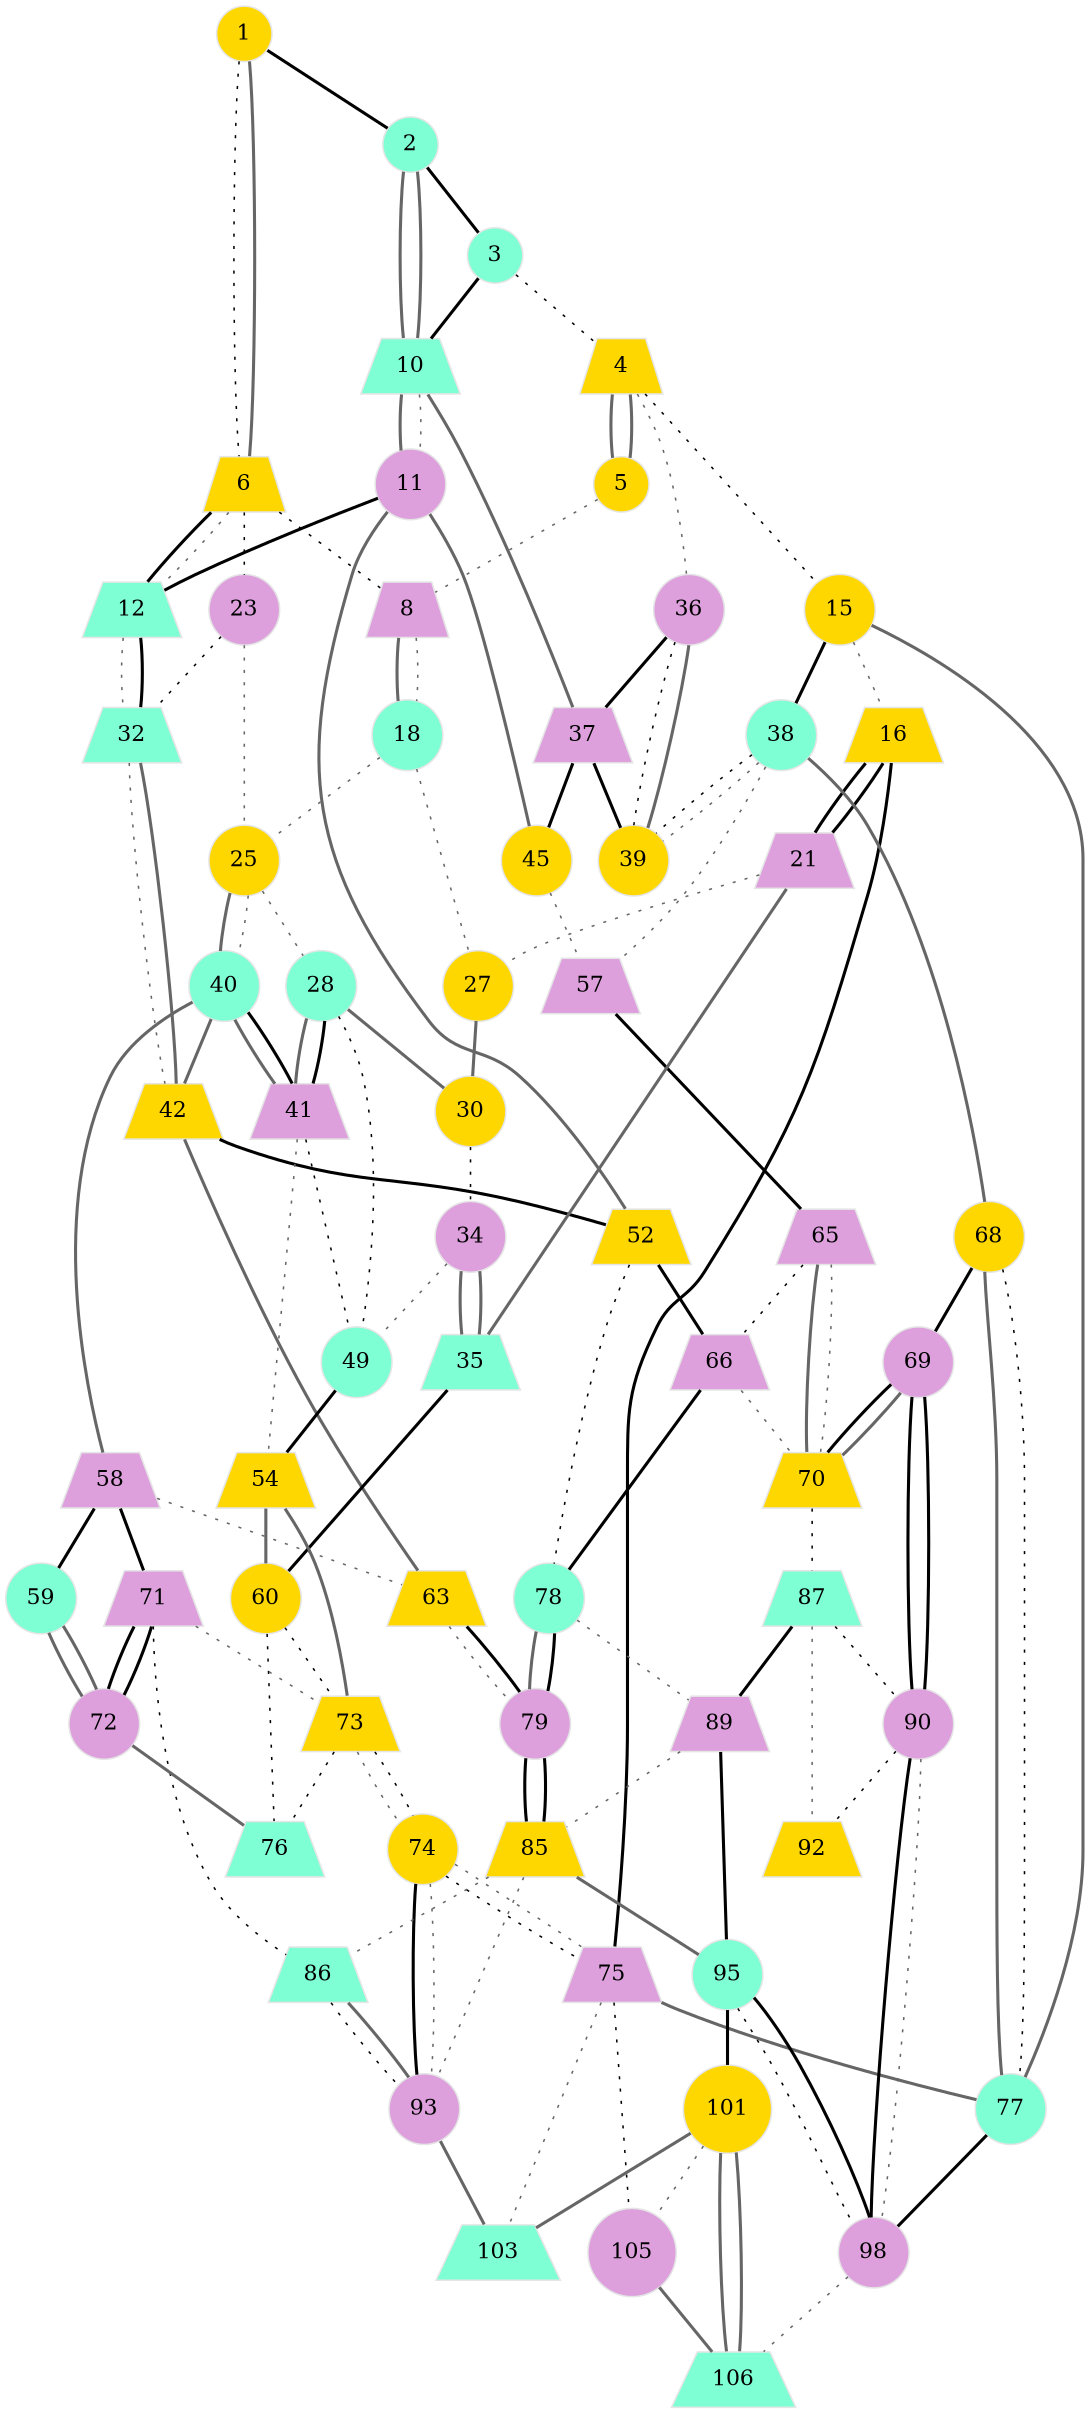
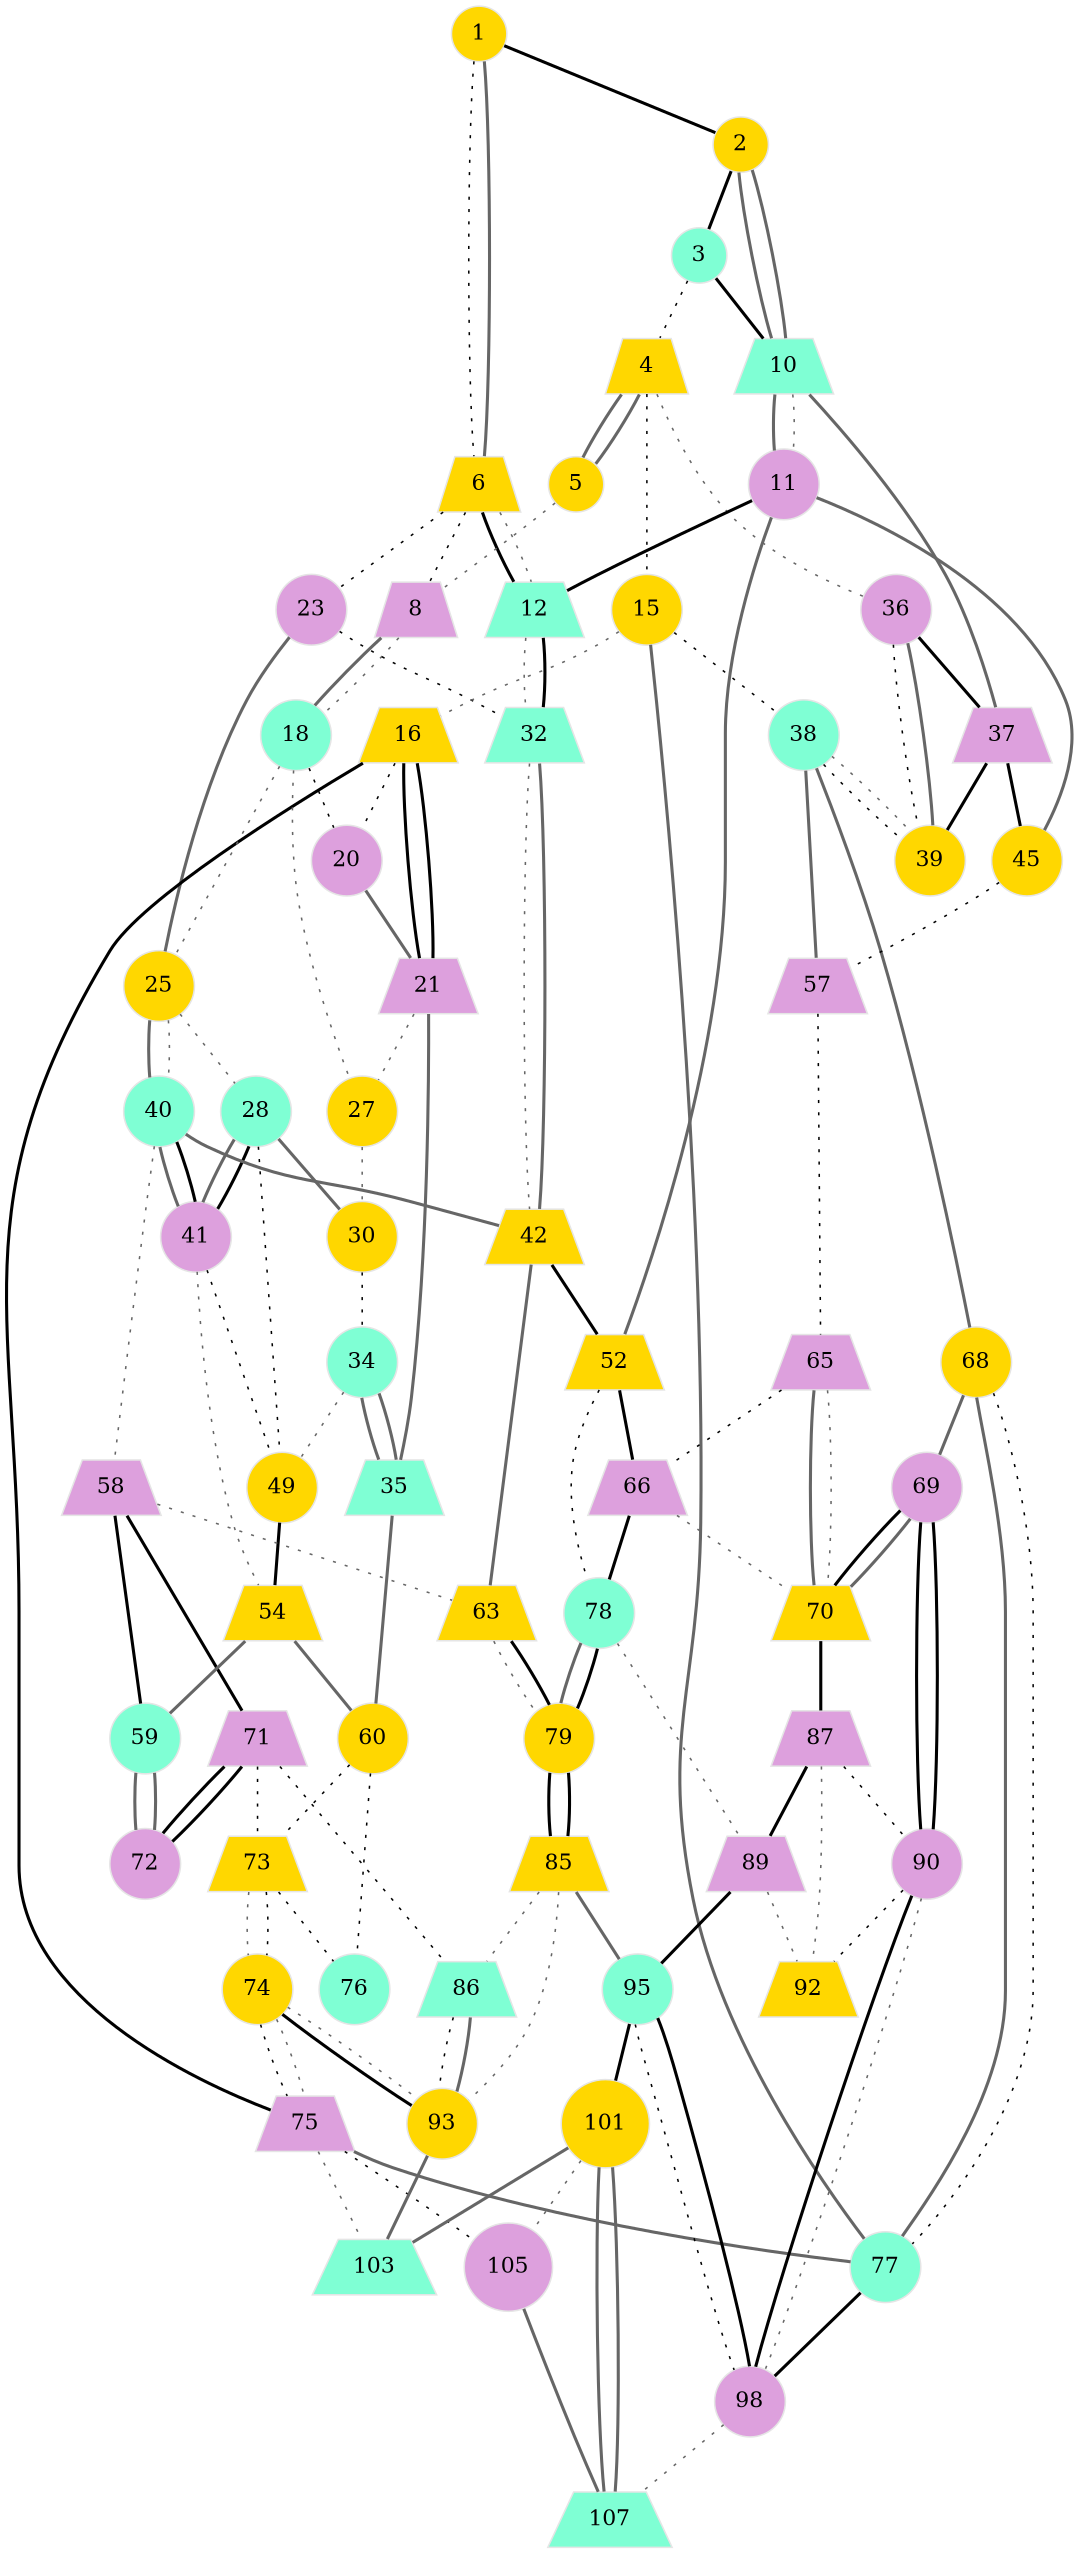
  graph {
    node [color=gray90 fillcolor=gold shape=circle style=filled]
    edge [color=gray40 style=bold]
-   2 [fillcolor=aquamarine]
+   2
    1
    6 [shape=trapezium super="+7"]
    3 [fillcolor=aquamarine]
    10 [fillcolor=aquamarine shape=trapezium super="+13"]
    8 [fillcolor=plum shape=trapezium super="+9"]
    12 [fillcolor=aquamarine shape=trapezium]
    23 [fillcolor=plum super="+24"]
    4 [shape=trapezium super="+14"]
    11 [fillcolor=plum super="+47"]
    37 [fillcolor=plum shape=trapezium super="+44"]
    5
    15
    36 [fillcolor=plum]
    16 [shape=trapezium super="+17"]
    38 [fillcolor=aquamarine super="+56"]
    77 [fillcolor=aquamarine]
    39
    18 [fillcolor=aquamarine super="+19"]
    32 [fillcolor=aquamarine shape=trapezium super="+33"]
    25 [super="+26"]
+   20 [fillcolor=plum]
    27
    45 [super="+46"]
    52 [shape=trapezium super="+67"]
    57 [fillcolor=plum shape=trapezium super="+62"]
    66 [fillcolor=plum shape=trapezium super="+80"]
    78 [fillcolor=aquamarine super="+81"]
    42 [shape=trapezium super="+53"]
    21 [fillcolor=plum shape=trapezium super="+22"]
    75 [fillcolor=plum shape=trapezium super="+104"]
    68
    98 [fillcolor=plum super="+99"]
    35 [fillcolor=aquamarine shape=trapezium]
    103 [fillcolor=aquamarine shape=trapezium]
    105 [fillcolor=plum]
    28 [fillcolor=aquamarine super="+29"]
    40 [fillcolor=aquamarine super="+43"]
    30 [super="+31"]
    60 [super="+61"]
-   41 [fillcolor=plum shape=trapezium super="+51"]
-   49 [fillcolor=aquamarine super="+50"]
+   41 [fillcolor=plum super="+51"]
+   49 [super="+50"]
    58 [fillcolor=plum shape=trapezium super="+64"]
-   34 [fillcolor=plum super="+48"]
+   34 [fillcolor=aquamarine super="+48"]
    54 [shape=trapezium super="+55"]
    63 [shape=trapezium]
    73 [shape=trapezium super="+82"]
-   76 [fillcolor=aquamarine shape=trapezium]
+   76 [fillcolor=aquamarine]
    65 [fillcolor=plum shape=trapezium]
    69 [fillcolor=plum]
    59 [fillcolor=aquamarine]
    71 [fillcolor=plum shape=trapezium super="+83"]
-   79 [fillcolor=plum]
+   79
    70 [shape=trapezium super="+84"]
    89 [fillcolor=plum shape=trapezium super="+94"]
    72 [fillcolor=plum]
    86 [fillcolor=aquamarine shape=trapezium]
    74
    85 [shape=trapezium super="+97"]
-   87 [fillcolor=aquamarine shape=trapezium super="+88"]
+   87 [fillcolor=plum shape=trapezium super="+88"]
    90 [fillcolor=plum super="+91"]
    92 [shape=trapezium]
-   93 [fillcolor=plum super="+100"]
-   106 [fillcolor=aquamarine shape=trapezium]
+   93 [super="+100"]
+   106 [fillcolor=aquamarine shape=trapezium label=107]
    95 [fillcolor=aquamarine super="+96"]
    101 [super="+102"]
    2 -- 3 [color=black]
    2 -- 10
    2 -- 10
    1 -- 2 [color=black]
    1 -- 6 [color=black style=dotted]
    1 -- 6
    6 -- 8 [color=black style=dotted]
    6 -- 12 [color=black]
    6 -- 12 [style=dotted]
    6 -- 23 [color=black style=dotted]
    3 -- 10 [color=black]
    3 -- 4 [color=black style=dotted]
    10 -- 11
    10 -- 11 [style=dotted]
    10 -- 37
    8 -- 18
    8 -- 18 [style=dotted]
    12 -- 32 [style=dotted]
    12 -- 32 [color=black]
    23 -- 32 [color=black style=dotted weight=2]
-   23 -- 25 [style=dotted]
+   23 -- 25
    4 -- 5
    4 -- 5
    4 -- 15 [color=black style=dotted]
    4 -- 36 [style=dotted]
    11 -- 12 [color=black]
    11 -- 45
    11 -- 52
    37 -- 39 [color=black]
    37 -- 45 [color=black]
    5 -- 8 [style=dotted]
    15 -- 16 [style=dotted]
-   15 -- 38 [color=black]
+   15 -- 38 [color=black style=dotted]
    15 -- 77
    36 -- 37 [color=black]
    36 -- 39 [color=black style=dotted]
    36 -- 39
+   16 -- 20 [color=black style=dotted]
    16 -- 21 [color=black]
    16 -- 21 [color=black]
    16 -- 75 [color=black]
    38 -- 39 [color=black style=dotted]
    38 -- 39 [style=dotted]
-   38 -- 57 [style=dotted]
+   38 -- 57
    38 -- 68
    77 -- 98 [color=black]
    18 -- 25 [style=dotted]
+   18 -- 20 [color=black style=dotted]
    18 -- 27 [style=dotted]
    32 -- 42 [style=dotted]
    32 -- 42
    25 -- 28 [style=dotted]
    25 -- 40
    25 -- 40 [style=dotted]
-   27 -- 30
-   45 -- 57 [style=dotted weight=2]
+   20 -- 21
+   27 -- 30 [style=dotted]
+   45 -- 57 [color=black style=dotted weight=2]
    52 -- 66 [color=black]
    52 -- 78 [color=black style=dotted]
-   57 -- 65 [color=black]
+   57 -- 65 [color=black style=dotted]
    66 -- 78 [color=black]
    66 -- 70 [style=dotted]
    78 -- 79
    78 -- 79 [color=black]
    78 -- 89 [style=dotted]
    42 -- 52 [color=black]
    42 -- 63
    21 -- 27 [style=dotted]
    21 -- 35
    75 -- 77
    75 -- 103 [style=dotted]
    75 -- 105 [color=black style=dotted]
    68 -- 77
    68 -- 77 [color=black style=dotted]
-   68 -- 69 [color=black]
+   68 -- 69
    98 -- 106 [style=dotted]
-   35 -- 60 [color=black]
+   35 -- 60
    105 -- 106
    28 -- 30
    28 -- 41
    28 -- 41 [color=black]
    28 -- 49 [color=black style=dotted]
    40 -- 42
    40 -- 41
    40 -- 41 [color=black]
-   40 -- 58
+   40 -- 58 [style=dotted]
    30 -- 34 [color=black style=dotted weight=2]
    60 -- 73 [color=black style=dotted]
    60 -- 76 [color=black style=dotted]
    41 -- 49 [color=black style=dotted]
    41 -- 54 [style=dotted]
    49 -- 54 [color=black]
    58 -- 63 [style=dotted]
    58 -- 59 [color=black]
    58 -- 71 [color=black]
    34 -- 35
    34 -- 35
    34 -- 49 [style=dotted]
    54 -- 60
-   54 -- 73
+   54 -- 59
    63 -- 79 [style=dotted]
    63 -- 79 [color=black]
    73 -- 76 [color=black style=dotted]
    73 -- 74 [style=dotted]
    73 -- 74 [color=black style=dotted]
    65 -- 66 [color=black style=dotted]
    65 -- 70
    65 -- 70 [style=dotted]
    69 -- 70 [color=black]
    69 -- 70
    69 -- 90 [color=black]
    69 -- 90 [color=black]
    59 -- 72
    59 -- 72
-   71 -- 73 [style=dotted]
+   71 -- 73 [color=black style=dotted]
    71 -- 72 [color=black]
    71 -- 72 [color=black]
    71 -- 86 [color=black style=dotted]
    79 -- 85 [color=black]
    79 -- 85 [color=black]
-   70 -- 87 [color=black style=dotted]
-   89 -- 85 [style=dotted]
+   70 -- 87 [color=black]
+   89 -- 92 [style=dotted]
    89 -- 95 [color=black]
-   72 -- 76
    86 -- 93 [color=black style=dotted]
    86 -- 93
    74 -- 75 [color=black style=dotted]
    74 -- 75 [style=dotted]
    74 -- 93 [color=black]
    74 -- 93 [style=dotted]
    85 -- 86 [style=dotted]
    85 -- 93 [style=dotted]
    85 -- 95
    87 -- 89 [color=black]
    87 -- 90 [color=black style=dotted]
    87 -- 92 [style=dotted]
    90 -- 98 [color=black]
    90 -- 98 [style=dotted]
    90 -- 92 [color=black style=dotted]
    93 -- 103
    95 -- 98 [color=black style=dotted]
    95 -- 98 [color=black]
    95 -- 101 [color=black]
    101 -- 103
    101 -- 105 [style=dotted]
    101 -- 106
    101 -- 106
  }
